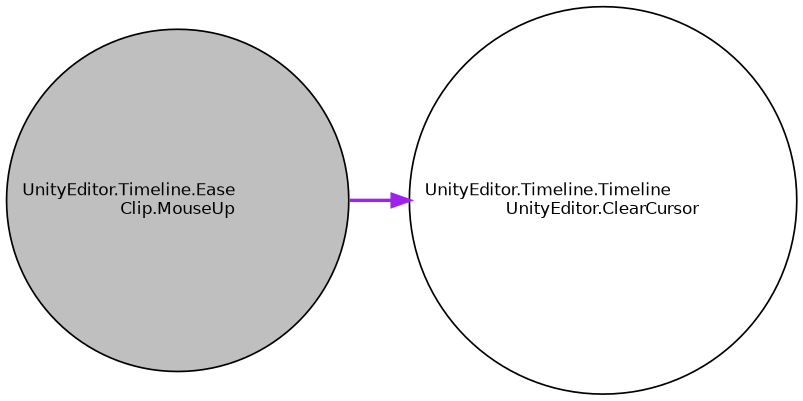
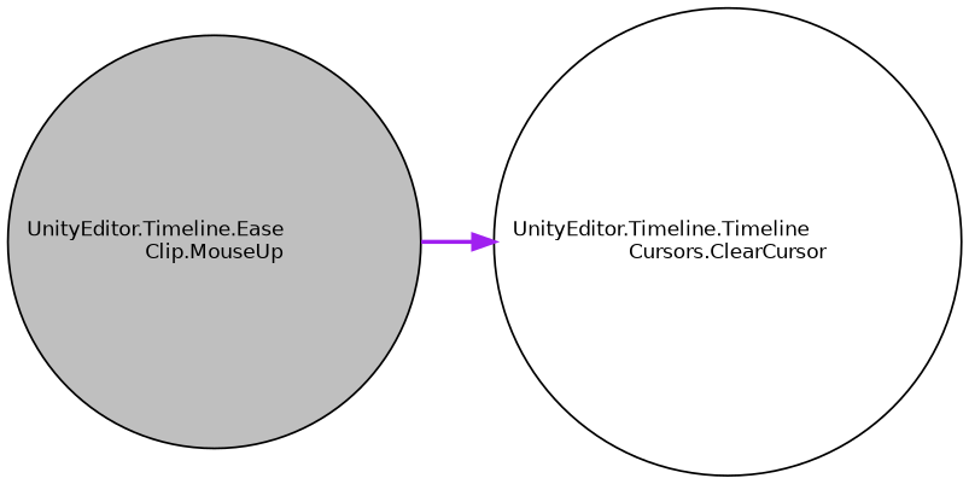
  digraph {
    rankdir=LR
    node [color=black fontname=Helvetica fontsize=10 shape=circle style=filled]
    n1 [fillcolor=grey75 fontcolor=black height=0.2 label="UnityEditor.Timeline.Ease\lClip.MouseUp" width=0.4]
-   n2 [fillcolor=white height=0.2 label="UnityEditor.Timeline.Timeline\lUnityEditor.ClearCursor" width=0.4]
+   n2 [fillcolor=white height=0.2 label="UnityEditor.Timeline.Timeline\lCursors.ClearCursor" width=0.4]
    n1 -> n2 [color=purple fontname=Helvetica fontsize=10 labelfontname=Helvetica labelfontsize=10 style=bold]
  }
